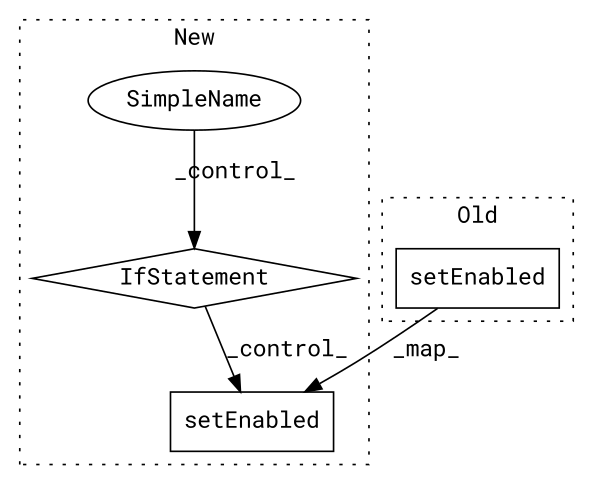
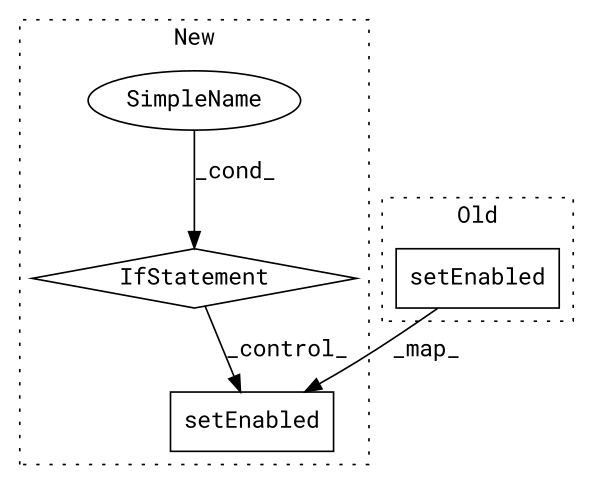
  digraph {
    fontname="Roboto Mono"
    node [a=32 l="11,1" shape=box fontname="Roboto Mono"]
    edge [fontname="Roboto Mono"]
    n1 [label=setEnabled s="7773,7797"]
    n2 [a=25 l="4,2" label=IfStatement s="7649,7678" shape=diamond]
    n3 [a=42 label=SimpleName shape=ellipse l=""]
    n4 [label=setEnabled s="7407,7431"]
    subgraph cluster_1 {
      label=New
      style=dotted
      n1
      n2
      n3
    }
    subgraph cluster_2 {
      label=Old
      style=dotted
      n4
    }
    n2 -> n1 [label=_control_]
-   n3 -> n2 [label=_control_]
+   n3 -> n2 [label=_cond_]
    n4 -> n1 [label=_map_]
  }
